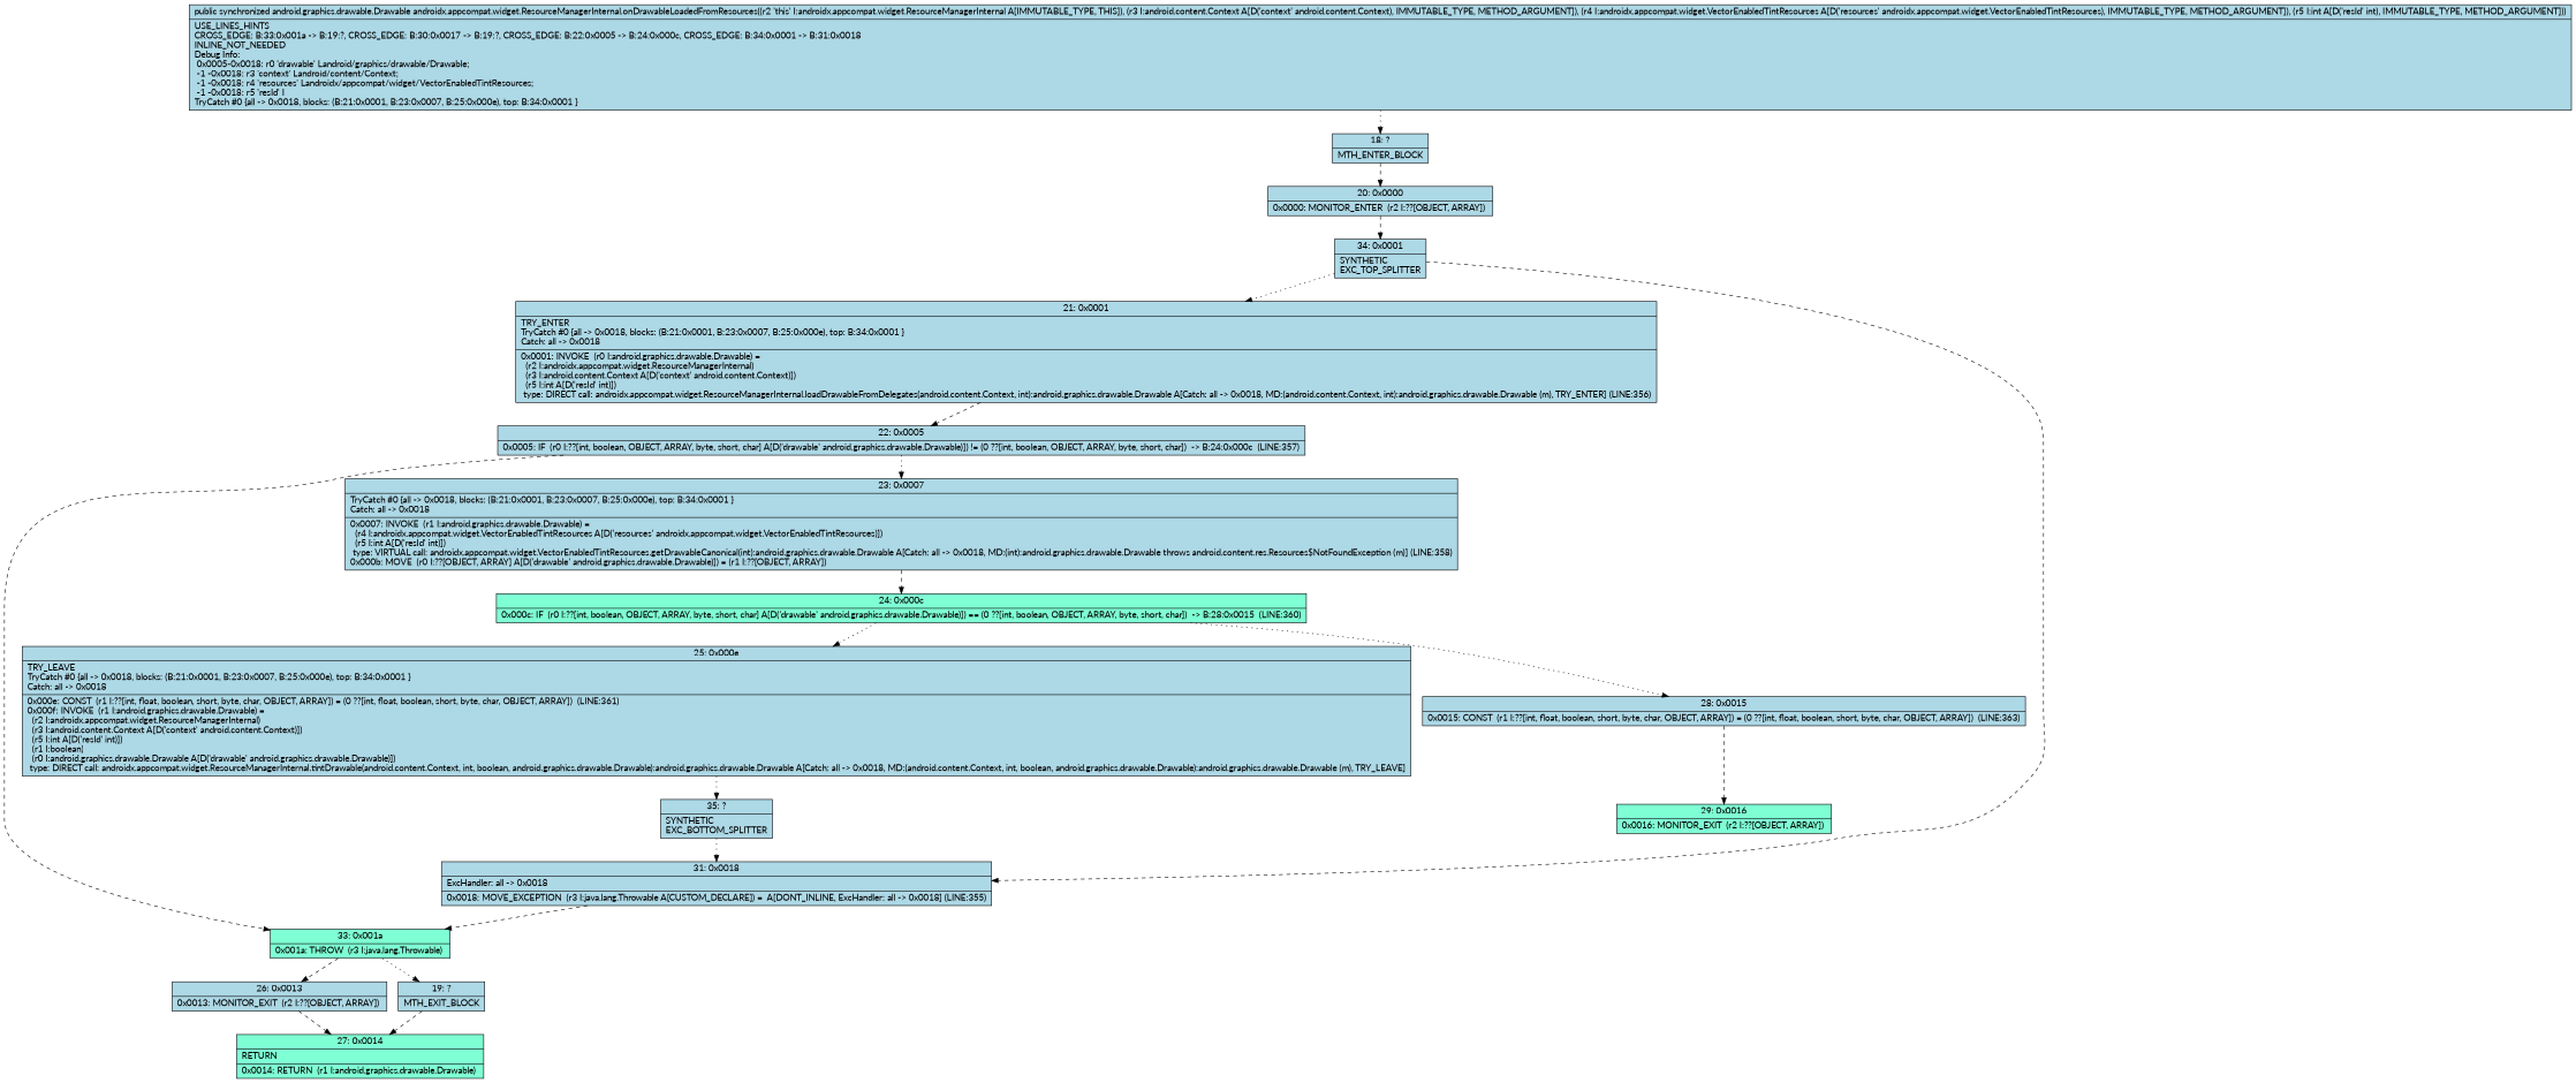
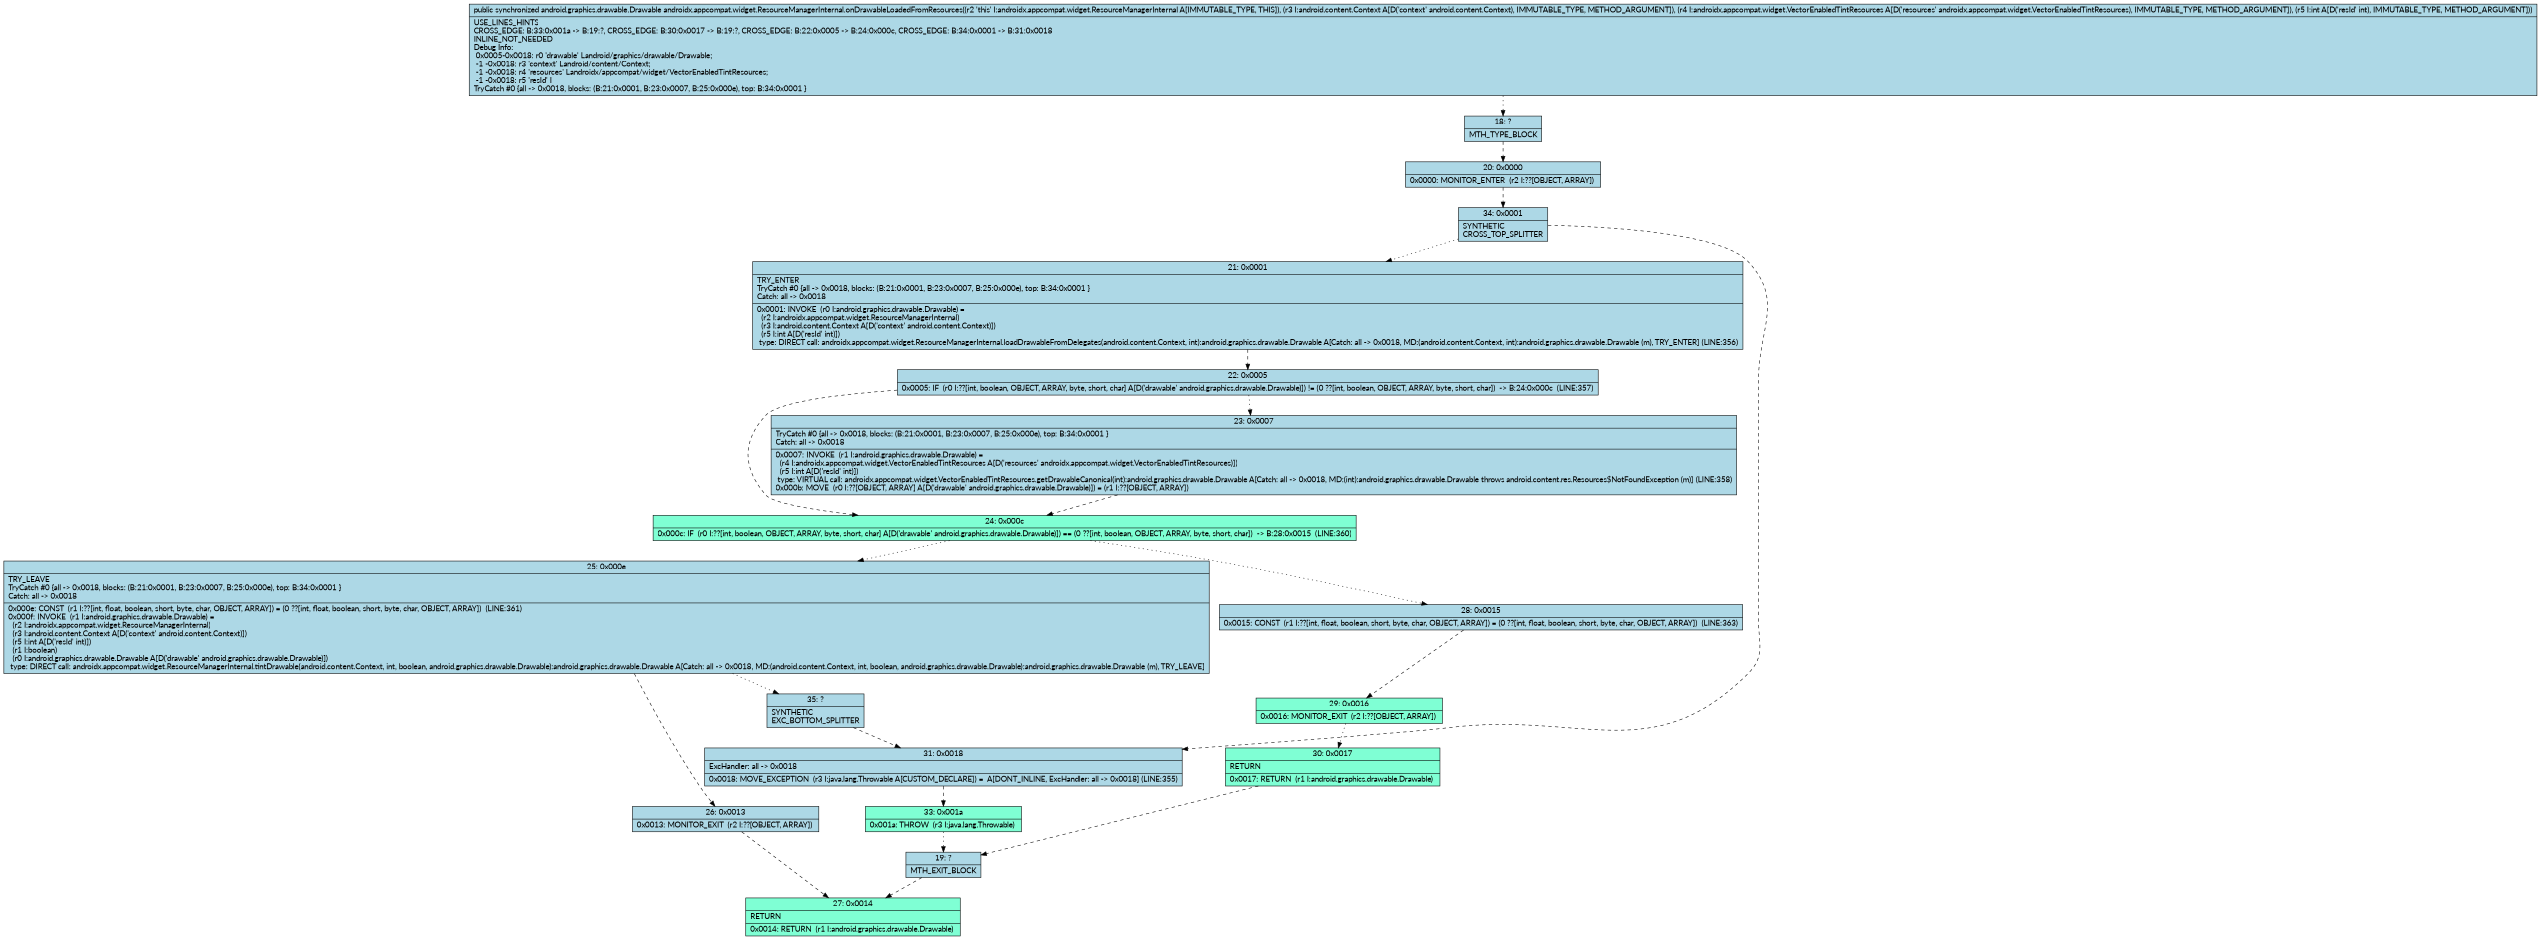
  digraph {
    fontname=Lato
    node [fillcolor=lightblue fontname=Lato shape=record style=filled]
    edge [fontname=Lato style=dashed]
-   n1 [label="{18\:\ ?|MTH_ENTER_BLOCK\l}"]
+   n1 [label="{18\:\ ?|MTH_TYPE_BLOCK\l}"]
    n2 [label="{20\:\ 0x0000|0x0000: MONITOR_ENTER  (r2 I:??[OBJECT, ARRAY]) \l}"]
-   n3 [label="{34\:\ 0x0001|SYNTHETIC\lEXC_TOP_SPLITTER\l}"]
+   n3 [label="{34\:\ 0x0001|SYNTHETIC\lCROSS_TOP_SPLITTER\l}"]
    n4 [label="{21\:\ 0x0001|TRY_ENTER\lTryCatch #0 \{all \-\> 0x0018, blocks: (B:21:0x0001, B:23:0x0007, B:25:0x000e), top: B:34:0x0001 \}\lCatch: all \-\> 0x0018\l|0x0001: INVOKE  (r0 I:android.graphics.drawable.Drawable) = \l  (r2 I:androidx.appcompat.widget.ResourceManagerInternal)\l  (r3 I:android.content.Context A[D('context' android.content.Context)])\l  (r5 I:int A[D('resId' int)])\l type: DIRECT call: androidx.appcompat.widget.ResourceManagerInternal.loadDrawableFromDelegates(android.content.Context, int):android.graphics.drawable.Drawable A[Catch: all \-\> 0x0018, MD:(android.content.Context, int):android.graphics.drawable.Drawable (m), TRY_ENTER] (LINE:356)\l}"]
    n5 [label="{31\:\ 0x0018|ExcHandler: all \-\> 0x0018\l|0x0018: MOVE_EXCEPTION  (r3 I:java.lang.Throwable A[CUSTOM_DECLARE]) =  A[DONT_INLINE, ExcHandler: all \-\> 0x0018] (LINE:355)\l}"]
    n6 [label="{22\:\ 0x0005|0x0005: IF  (r0 I:??[int, boolean, OBJECT, ARRAY, byte, short, char] A[D('drawable' android.graphics.drawable.Drawable)]) != (0 ??[int, boolean, OBJECT, ARRAY, byte, short, char])  \-\> B:24:0x000c  (LINE:357)\l}"]
    n7 [fillcolor=aquamarine label="{33\:\ 0x001a|0x001a: THROW  (r3 I:java.lang.Throwable) \l}"]
    n8 [label="{23\:\ 0x0007|TryCatch #0 \{all \-\> 0x0018, blocks: (B:21:0x0001, B:23:0x0007, B:25:0x000e), top: B:34:0x0001 \}\lCatch: all \-\> 0x0018\l|0x0007: INVOKE  (r1 I:android.graphics.drawable.Drawable) = \l  (r4 I:androidx.appcompat.widget.VectorEnabledTintResources A[D('resources' androidx.appcompat.widget.VectorEnabledTintResources)])\l  (r5 I:int A[D('resId' int)])\l type: VIRTUAL call: androidx.appcompat.widget.VectorEnabledTintResources.getDrawableCanonical(int):android.graphics.drawable.Drawable A[Catch: all \-\> 0x0018, MD:(int):android.graphics.drawable.Drawable throws android.content.res.Resources$NotFoundException (m)] (LINE:358)\l0x000b: MOVE  (r0 I:??[OBJECT, ARRAY] A[D('drawable' android.graphics.drawable.Drawable)]) = (r1 I:??[OBJECT, ARRAY]) \l}"]
    n9 [fillcolor=aquamarine label="{24\:\ 0x000c|0x000c: IF  (r0 I:??[int, boolean, OBJECT, ARRAY, byte, short, char] A[D('drawable' android.graphics.drawable.Drawable)]) == (0 ??[int, boolean, OBJECT, ARRAY, byte, short, char])  \-\> B:28:0x0015  (LINE:360)\l}"]
    n10 [label="{25\:\ 0x000e|TRY_LEAVE\lTryCatch #0 \{all \-\> 0x0018, blocks: (B:21:0x0001, B:23:0x0007, B:25:0x000e), top: B:34:0x0001 \}\lCatch: all \-\> 0x0018\l|0x000e: CONST  (r1 I:??[int, float, boolean, short, byte, char, OBJECT, ARRAY]) = (0 ??[int, float, boolean, short, byte, char, OBJECT, ARRAY])  (LINE:361)\l0x000f: INVOKE  (r1 I:android.graphics.drawable.Drawable) = \l  (r2 I:androidx.appcompat.widget.ResourceManagerInternal)\l  (r3 I:android.content.Context A[D('context' android.content.Context)])\l  (r5 I:int A[D('resId' int)])\l  (r1 I:boolean)\l  (r0 I:android.graphics.drawable.Drawable A[D('drawable' android.graphics.drawable.Drawable)])\l type: DIRECT call: androidx.appcompat.widget.ResourceManagerInternal.tintDrawable(android.content.Context, int, boolean, android.graphics.drawable.Drawable):android.graphics.drawable.Drawable A[Catch: all \-\> 0x0018, MD:(android.content.Context, int, boolean, android.graphics.drawable.Drawable):android.graphics.drawable.Drawable (m), TRY_LEAVE]\l}"]
    n11 [label="{28\:\ 0x0015|0x0015: CONST  (r1 I:??[int, float, boolean, short, byte, char, OBJECT, ARRAY]) = (0 ??[int, float, boolean, short, byte, char, OBJECT, ARRAY])  (LINE:363)\l}"]
    n12 [label="{26\:\ 0x0013|0x0013: MONITOR_EXIT  (r2 I:??[OBJECT, ARRAY]) \l}"]
    n13 [label="{35\:\ ?|SYNTHETIC\lEXC_BOTTOM_SPLITTER\l}"]
    n14 [fillcolor=aquamarine label="{29\:\ 0x0016|0x0016: MONITOR_EXIT  (r2 I:??[OBJECT, ARRAY]) \l}"]
    n15 [fillcolor=aquamarine label="{27\:\ 0x0014|RETURN\l|0x0014: RETURN  (r1 I:android.graphics.drawable.Drawable) \l}"]
    n16 [label="{19\:\ ?|MTH_EXIT_BLOCK\l}"]
+   n17 [fillcolor=aquamarine label="{30\:\ 0x0017|RETURN\l|0x0017: RETURN  (r1 I:android.graphics.drawable.Drawable) \l}"]
    n18 [label="{public synchronized android.graphics.drawable.Drawable androidx.appcompat.widget.ResourceManagerInternal.onDrawableLoadedFromResources((r2 'this' I:androidx.appcompat.widget.ResourceManagerInternal A[IMMUTABLE_TYPE, THIS]), (r3 I:android.content.Context A[D('context' android.content.Context), IMMUTABLE_TYPE, METHOD_ARGUMENT]), (r4 I:androidx.appcompat.widget.VectorEnabledTintResources A[D('resources' androidx.appcompat.widget.VectorEnabledTintResources), IMMUTABLE_TYPE, METHOD_ARGUMENT]), (r5 I:int A[D('resId' int), IMMUTABLE_TYPE, METHOD_ARGUMENT]))  | USE_LINES_HINTS\lCROSS_EDGE: B:33:0x001a \-\> B:19:?, CROSS_EDGE: B:30:0x0017 \-\> B:19:?, CROSS_EDGE: B:22:0x0005 \-\> B:24:0x000c, CROSS_EDGE: B:34:0x0001 \-\> B:31:0x0018\lINLINE_NOT_NEEDED\lDebug Info:\l  0x0005\-0x0018: r0 'drawable' Landroid\/graphics\/drawable\/Drawable;\l  \-1 \-0x0018: r3 'context' Landroid\/content\/Context;\l  \-1 \-0x0018: r4 'resources' Landroidx\/appcompat\/widget\/VectorEnabledTintResources;\l  \-1 \-0x0018: r5 'resId' I\lTryCatch #0 \{all \-\> 0x0018, blocks: (B:21:0x0001, B:23:0x0007, B:25:0x000e), top: B:34:0x0001 \}\l}"]
    n1 -> n2
    n2 -> n3
    n3 -> n4 [style=dotted]
    n3 -> n5
    n4 -> n6
    n5 -> n7
    n6 -> n8 [style=dotted]
-   n6 -> n7
+   n6 -> n9
    n7 -> n16 [style=dotted]
    n8 -> n9
    n9 -> n10 [style=dotted]
    n9 -> n11 [style=dotted]
-   n7 -> n12
+   n10 -> n12
    n10 -> n13 [style=dotted]
    n11 -> n14
    n12 -> n15
-   n13 -> n5 [style=dotted]
+   n13 -> n5
+   n14 -> n17 [style=dotted]
    n16 -> n15
+   n17 -> n16
    n18 -> n1 [style=dotted]
  }
